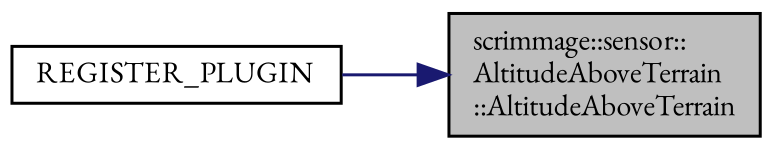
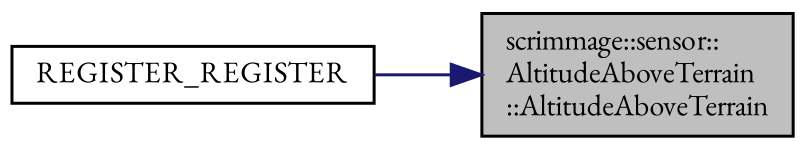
  digraph {
    rankdir=RL
    fontname="EB Garamond"
    node [color=black fontname="EB Garamond" fontsize=10 shape=record style=filled]
    n1 [fillcolor=grey75 fontcolor=black height=0.2 label="scrimmage::sensor::\lAltitudeAboveTerrain\l::AltitudeAboveTerrain" width=0.4]
-   n2 [fillcolor=white height=0.2 label=REGISTER_PLUGIN width=0.4]
+   n2 [fillcolor=white height=0.2 label=REGISTER_REGISTER width=0.4]
    n1 -> n2 [color=midnightblue dir=back fontname="EB Garamond" fontsize=10 labelfontname=Helvetica labelfontsize=10 style=solid]
  }
